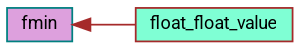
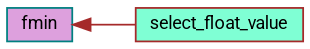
  digraph {
    rankdir=LR
    fontname=Roboto
    node [fontname=Roboto fontsize=10 shape=record style=filled]
    n1 [color=teal fillcolor=plum fontcolor=black height=0.2 label=fmin width=0.4]
-   n2 [color=brown fillcolor=aquamarine height=0.2 label=float_float_value width=0.4]
+   n2 [color=brown fillcolor=aquamarine height=0.2 label=select_float_value width=0.4]
    n1 -> n2 [color=brown dir=back fontname=Roboto fontsize=10 labelfontname=Helvetica labelfontsize=10 style=solid]
  }
